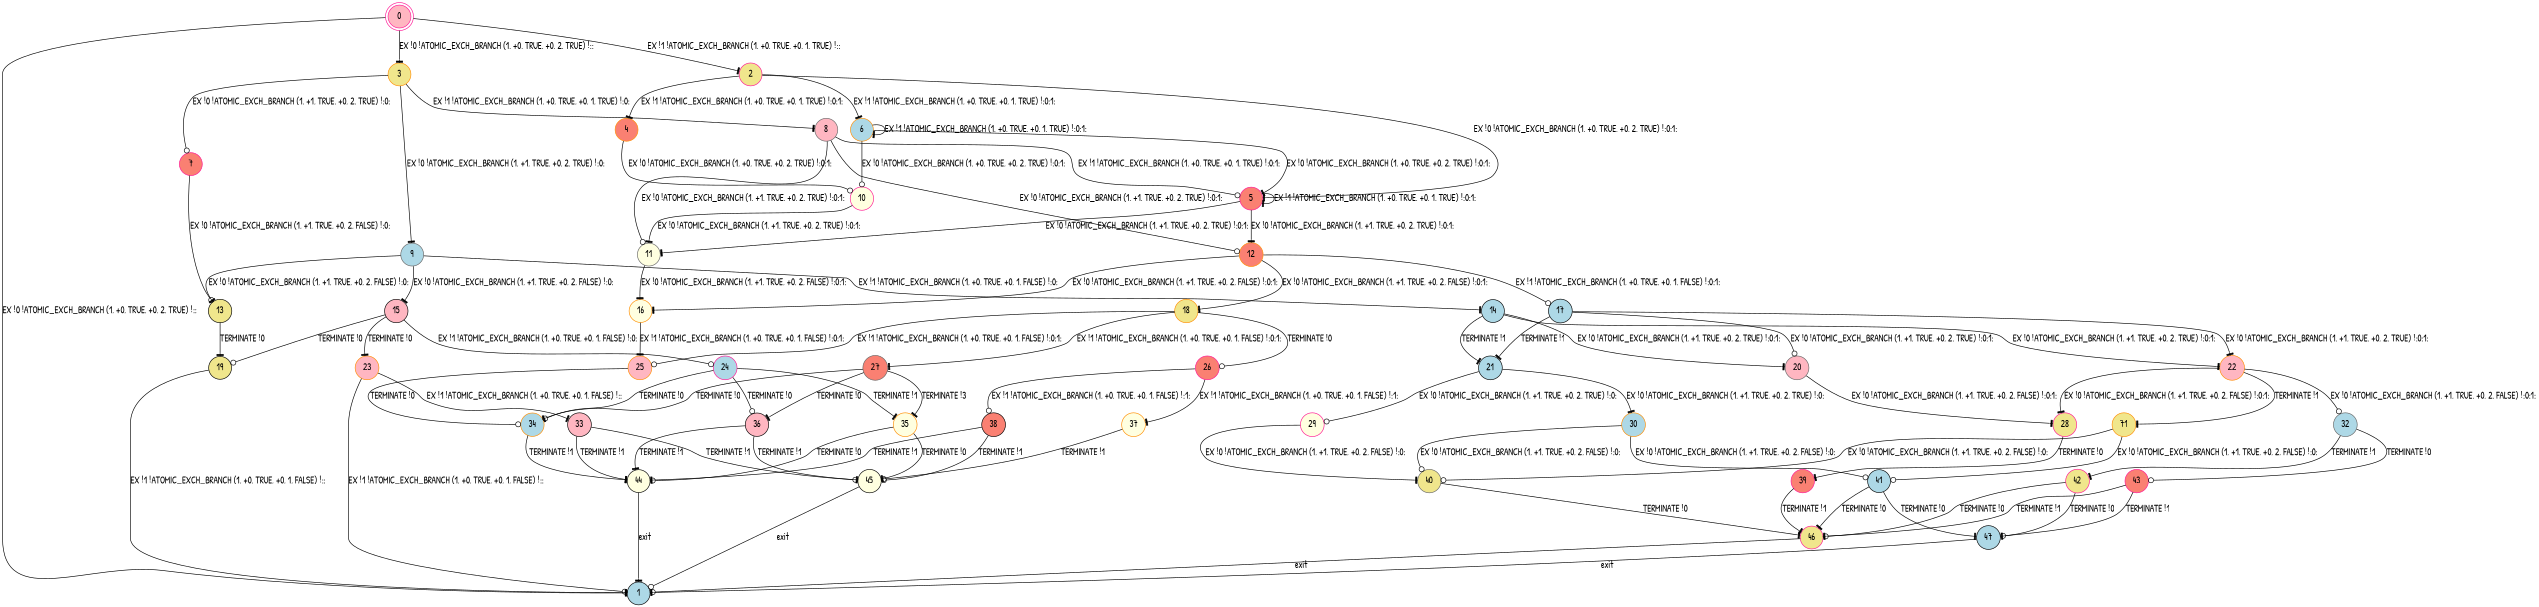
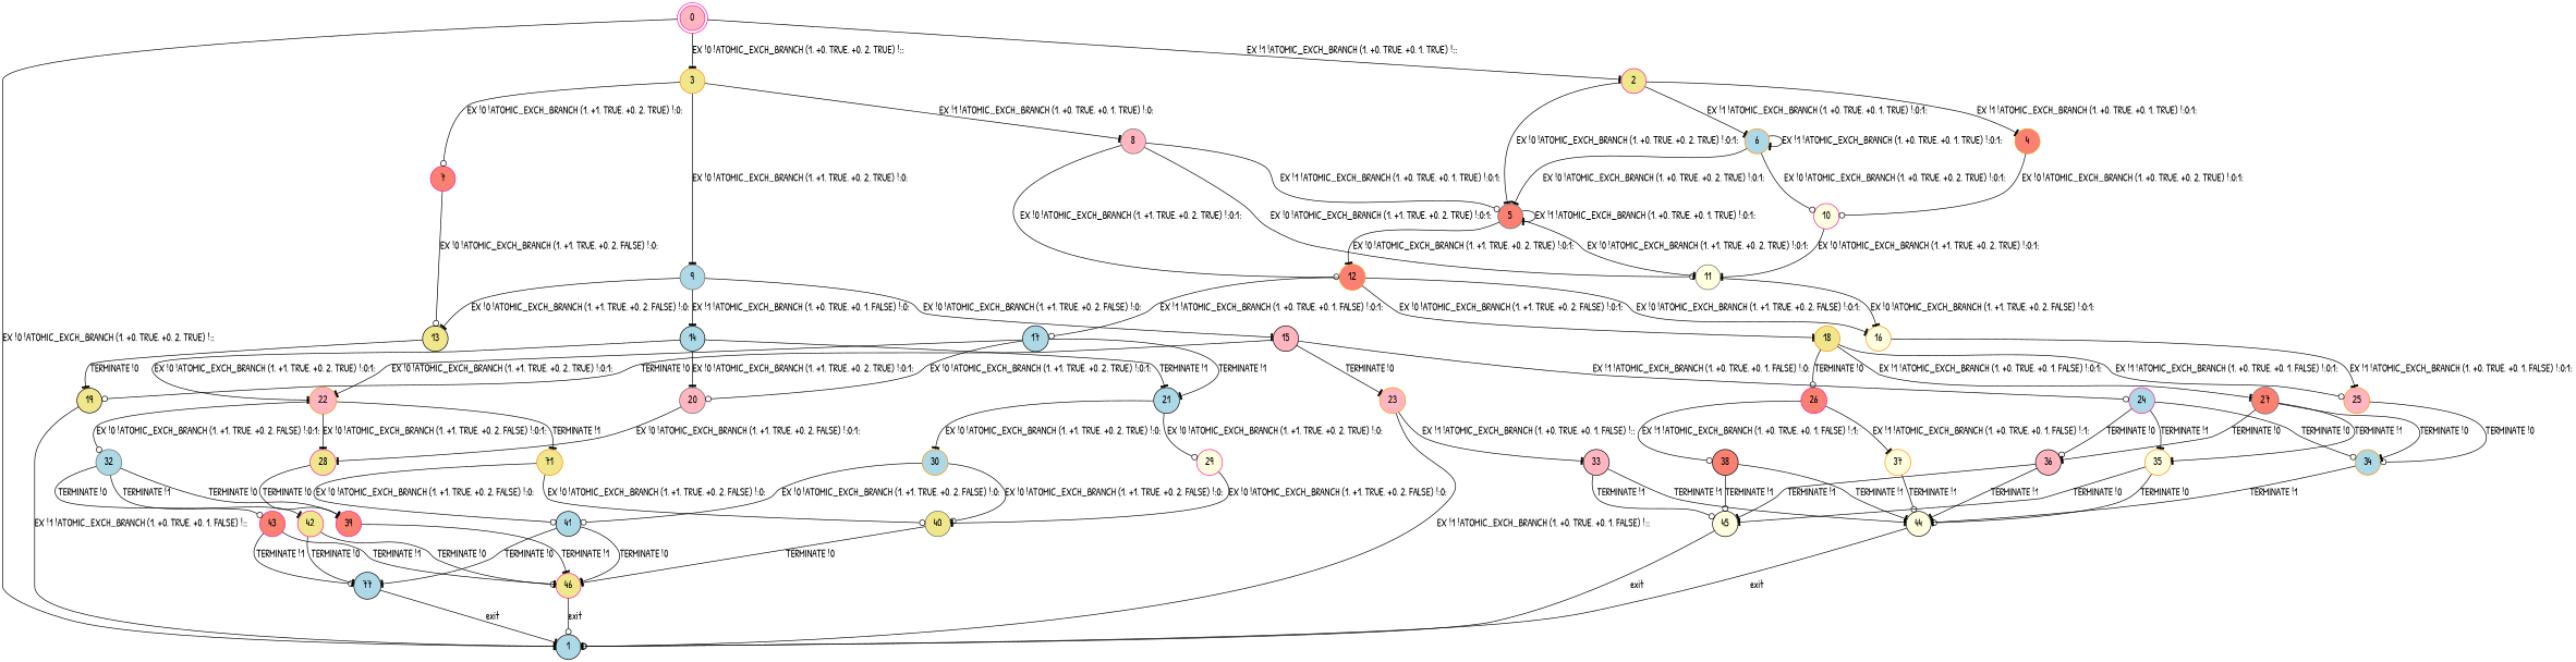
  digraph {
    fontname="Patrick Hand"
    node [color=black fillcolor=lightblue fontname="Patrick Hand" shape=circle style=filled]
    edge [arrowhead=tee fontname="Patrick Hand"]
    0 [color=deeppink fillcolor=lightpink peripheries=2]
    1
    2 [color=deeppink fillcolor=khaki]
    3 [color=darkorange fillcolor=khaki]
    4 [color=darkorange fillcolor=salmon]
-   5 [color=deeppink fillcolor=salmon]
+   5 [color=gray40 fillcolor=salmon]
    6 [color=darkorange]
    7 [color=deeppink fillcolor=salmon]
    8 [color=gray40 fillcolor=lightpink]
    9 [color=gray40]
    10 [color=deeppink fillcolor=lightyellow]
    11 [color=gray40 fillcolor=lightyellow]
    12 [color=darkorange fillcolor=salmon]
    13 [fillcolor=khaki]
    14
    15 [fillcolor=lightpink]
    16 [color=darkorange fillcolor=lightyellow]
    17
    18 [color=darkorange fillcolor=khaki]
    19 [fillcolor=khaki]
    20 [color=gray40 fillcolor=lightpink]
    21
    22 [color=darkorange fillcolor=lightpink]
    23 [color=darkorange fillcolor=lightpink]
    24 [color=deeppink]
    25 [color=darkorange fillcolor=lightpink]
    26 [color=deeppink fillcolor=salmon]
    27 [color=gray40 fillcolor=salmon]
    28 [color=deeppink fillcolor=khaki]
    29 [color=deeppink fillcolor=lightyellow]
    30 [color=darkorange]
    n32 [color=darkorange fillcolor=khaki label=71]
    32 [color=gray40]
    33 [fillcolor=lightpink]
    34 [color=darkorange]
    35 [color=darkorange fillcolor=lightyellow]
    36 [fillcolor=lightpink]
    37 [color=darkorange fillcolor=lightyellow]
    38 [fillcolor=salmon]
    39 [color=deeppink fillcolor=salmon]
    40 [color=gray40 fillcolor=khaki]
    41
    42 [color=deeppink fillcolor=khaki]
    43 [color=deeppink fillcolor=salmon]
    44 [fillcolor=lightyellow]
    45 [fillcolor=lightyellow]
    46 [color=deeppink fillcolor=khaki]
-   47
+   47 [label=77]
    0 -> 1 [label="EX !0 !ATOMIC_EXCH_BRANCH (1, +0, TRUE, +0, 2, TRUE) !::"]
    0 -> 2 [label="EX !1 !ATOMIC_EXCH_BRANCH (1, +0, TRUE, +0, 1, TRUE) !::"]
    0 -> 3 [label="EX !0 !ATOMIC_EXCH_BRANCH (1, +0, TRUE, +0, 2, TRUE) !::"]
    2 -> 4 [label="EX !1 !ATOMIC_EXCH_BRANCH (1, +0, TRUE, +0, 1, TRUE) !:0:1:"]
    2 -> 5 [label="EX !0 !ATOMIC_EXCH_BRANCH (1, +0, TRUE, +0, 2, TRUE) !:0:1:"]
    2 -> 6 [label="EX !1 !ATOMIC_EXCH_BRANCH (1, +0, TRUE, +0, 1, TRUE) !:0:1:"]
    3 -> 7 [arrowhead=odot label="EX !0 !ATOMIC_EXCH_BRANCH (1, +1, TRUE, +0, 2, TRUE) !:0:"]
    3 -> 8 [label="EX !1 !ATOMIC_EXCH_BRANCH (1, +0, TRUE, +0, 1, TRUE) !:0:"]
    3 -> 9 [label="EX !0 !ATOMIC_EXCH_BRANCH (1, +1, TRUE, +0, 2, TRUE) !:0:"]
    4 -> 10 [arrowhead=odot label="EX !0 !ATOMIC_EXCH_BRANCH (1, +0, TRUE, +0, 2, TRUE) !:0:1:"]
    5 -> 5 [label="EX !1 !ATOMIC_EXCH_BRANCH (1, +0, TRUE, +0, 1, TRUE) !:0:1:"]
    5 -> 11 [label="EX !0 !ATOMIC_EXCH_BRANCH (1, +1, TRUE, +0, 2, TRUE) !:0:1:"]
    5 -> 12 [label="EX !0 !ATOMIC_EXCH_BRANCH (1, +1, TRUE, +0, 2, TRUE) !:0:1:"]
    6 -> 5 [label="EX !0 !ATOMIC_EXCH_BRANCH (1, +0, TRUE, +0, 2, TRUE) !:0:1:"]
    6 -> 6 [label="EX !1 !ATOMIC_EXCH_BRANCH (1, +0, TRUE, +0, 1, TRUE) !:0:1:"]
    6 -> 10 [arrowhead=odot label="EX !0 !ATOMIC_EXCH_BRANCH (1, +0, TRUE, +0, 2, TRUE) !:0:1:"]
    7 -> 13 [arrowhead=odot label="EX !0 !ATOMIC_EXCH_BRANCH (1, +1, TRUE, +0, 2, FALSE) !:0:"]
    8 -> 5 [arrowhead=odot label="EX !1 !ATOMIC_EXCH_BRANCH (1, +0, TRUE, +0, 1, TRUE) !:0:1:"]
    8 -> 11 [arrowhead=odot label="EX !0 !ATOMIC_EXCH_BRANCH (1, +1, TRUE, +0, 2, TRUE) !:0:1:"]
    8 -> 12 [arrowhead=odot label="EX !0 !ATOMIC_EXCH_BRANCH (1, +1, TRUE, +0, 2, TRUE) !:0:1:"]
    9 -> 13 [label="EX !0 !ATOMIC_EXCH_BRANCH (1, +1, TRUE, +0, 2, FALSE) !:0:"]
    9 -> 14 [label="EX !1 !ATOMIC_EXCH_BRANCH (1, +0, TRUE, +0, 1, FALSE) !:0:"]
    9 -> 15 [label="EX !0 !ATOMIC_EXCH_BRANCH (1, +1, TRUE, +0, 2, FALSE) !:0:"]
    10 -> 11 [label="EX !0 !ATOMIC_EXCH_BRANCH (1, +1, TRUE, +0, 2, TRUE) !:0:1:"]
    11 -> 16 [label="EX !0 !ATOMIC_EXCH_BRANCH (1, +1, TRUE, +0, 2, FALSE) !:0:1:"]
    12 -> 16 [label="EX !0 !ATOMIC_EXCH_BRANCH (1, +1, TRUE, +0, 2, FALSE) !:0:1:"]
    12 -> 17 [arrowhead=odot label="EX !1 !ATOMIC_EXCH_BRANCH (1, +0, TRUE, +0, 1, FALSE) !:0:1:"]
    12 -> 18 [label="EX !0 !ATOMIC_EXCH_BRANCH (1, +1, TRUE, +0, 2, FALSE) !:0:1:"]
    13 -> 19 [label="TERMINATE !0"]
    14 -> 20 [label="EX !0 !ATOMIC_EXCH_BRANCH (1, +1, TRUE, +0, 2, TRUE) !:0:1:"]
    14 -> 21 [label="TERMINATE !1"]
    14 -> 22 [label="EX !0 !ATOMIC_EXCH_BRANCH (1, +1, TRUE, +0, 2, TRUE) !:0:1:"]
    15 -> 19 [arrowhead=odot label="TERMINATE !0"]
    15 -> 23 [label="TERMINATE !0"]
    15 -> 24 [arrowhead=odot label="EX !1 !ATOMIC_EXCH_BRANCH (1, +0, TRUE, +0, 1, FALSE) !:0:"]
    16 -> 25 [label="EX !1 !ATOMIC_EXCH_BRANCH (1, +0, TRUE, +0, 1, FALSE) !:0:1:"]
    17 -> 20 [arrowhead=odot label="EX !0 !ATOMIC_EXCH_BRANCH (1, +1, TRUE, +0, 2, TRUE) !:0:1:"]
    17 -> 21 [label="TERMINATE !1"]
    17 -> 22 [label="EX !0 !ATOMIC_EXCH_BRANCH (1, +1, TRUE, +0, 2, TRUE) !:0:1:"]
    18 -> 25 [arrowhead=odot label="EX !1 !ATOMIC_EXCH_BRANCH (1, +0, TRUE, +0, 1, FALSE) !:0:1:"]
    18 -> 26 [arrowhead=odot label="TERMINATE !0"]
    18 -> 27 [label="EX !1 !ATOMIC_EXCH_BRANCH (1, +0, TRUE, +0, 1, FALSE) !:0:1:"]
    19 -> 1 [label="EX !1 !ATOMIC_EXCH_BRANCH (1, +0, TRUE, +0, 1, FALSE) !::"]
    20 -> 28 [label="EX !0 !ATOMIC_EXCH_BRANCH (1, +1, TRUE, +0, 2, FALSE) !:0:1:"]
    21 -> 29 [arrowhead=odot label="EX !0 !ATOMIC_EXCH_BRANCH (1, +1, TRUE, +0, 2, TRUE) !:0:"]
    21 -> 30 [label="EX !0 !ATOMIC_EXCH_BRANCH (1, +1, TRUE, +0, 2, TRUE) !:0:"]
    22 -> 28 [label="EX !0 !ATOMIC_EXCH_BRANCH (1, +1, TRUE, +0, 2, FALSE) !:0:1:"]
    22 -> n32 [label="TERMINATE !1"]
    22 -> 32 [arrowhead=odot label="EX !0 !ATOMIC_EXCH_BRANCH (1, +1, TRUE, +0, 2, FALSE) !:0:1:"]
    23 -> 1 [arrowhead=odot label="EX !1 !ATOMIC_EXCH_BRANCH (1, +0, TRUE, +0, 1, FALSE) !::"]
    23 -> 33 [label="EX !1 !ATOMIC_EXCH_BRANCH (1, +0, TRUE, +0, 1, FALSE) !::"]
    24 -> 34 [arrowhead=odot label="TERMINATE !0"]
    24 -> 35 [label="TERMINATE !1"]
    24 -> 36 [arrowhead=odot label="TERMINATE !0"]
    25 -> 34 [arrowhead=odot label="TERMINATE !0"]
    26 -> 37 [label="EX !1 !ATOMIC_EXCH_BRANCH (1, +0, TRUE, +0, 1, FALSE) !:1:"]
    26 -> 38 [arrowhead=odot label="EX !1 !ATOMIC_EXCH_BRANCH (1, +0, TRUE, +0, 1, FALSE) !:1:"]
    27 -> 34 [label="TERMINATE !0"]
-   27 -> 35 [label="TERMINATE !3"]
+   27 -> 35 [label="TERMINATE !1"]
    27 -> 36 [label="TERMINATE !0"]
    28 -> 39 [label="TERMINATE !0"]
    29 -> 40 [label="EX !0 !ATOMIC_EXCH_BRANCH (1, +1, TRUE, +0, 2, FALSE) !:0:"]
    30 -> 40 [arrowhead=odot label="EX !0 !ATOMIC_EXCH_BRANCH (1, +1, TRUE, +0, 2, FALSE) !:0:"]
    30 -> 41 [arrowhead=odot label="EX !0 !ATOMIC_EXCH_BRANCH (1, +1, TRUE, +0, 2, FALSE) !:0:"]
    n32 -> 40 [arrowhead=odot label="EX !0 !ATOMIC_EXCH_BRANCH (1, +1, TRUE, +0, 2, FALSE) !:0:"]
    n32 -> 41 [arrowhead=odot label="EX !0 !ATOMIC_EXCH_BRANCH (1, +1, TRUE, +0, 2, FALSE) !:0:"]
+   32 -> 39 [label="TERMINATE !0"]
    32 -> 42 [label="TERMINATE !1"]
    32 -> 43 [arrowhead=odot label="TERMINATE !0"]
    33 -> 44 [label="TERMINATE !1"]
    33 -> 45 [arrowhead=odot label="TERMINATE !1"]
    34 -> 44 [label="TERMINATE !1"]
    35 -> 44 [arrowhead=odot label="TERMINATE !0"]
    35 -> 45 [label="TERMINATE !0"]
    36 -> 44 [label="TERMINATE !1"]
    36 -> 45 [label="TERMINATE !1"]
-   37 -> 45 [arrowhead=odot label="TERMINATE !1"]
+   37 -> 44 [arrowhead=odot label="TERMINATE !1"]
    38 -> 44 [label="TERMINATE !1"]
    38 -> 45 [arrowhead=odot label="TERMINATE !1"]
    39 -> 46 [label="TERMINATE !1"]
    40 -> 46 [label="TERMINATE !0"]
    41 -> 46 [label="TERMINATE !0"]
    41 -> 47 [label="TERMINATE !0"]
    42 -> 46 [arrowhead=odot label="TERMINATE !0"]
    42 -> 47 [label="TERMINATE !0"]
    43 -> 46 [label="TERMINATE !1"]
    43 -> 47 [arrowhead=odot label="TERMINATE !1"]
    44 -> 1 [label=exit]
    45 -> 1 [arrowhead=odot label=exit]
    46 -> 1 [arrowhead=odot label=exit]
    47 -> 1 [label=exit]
  }
